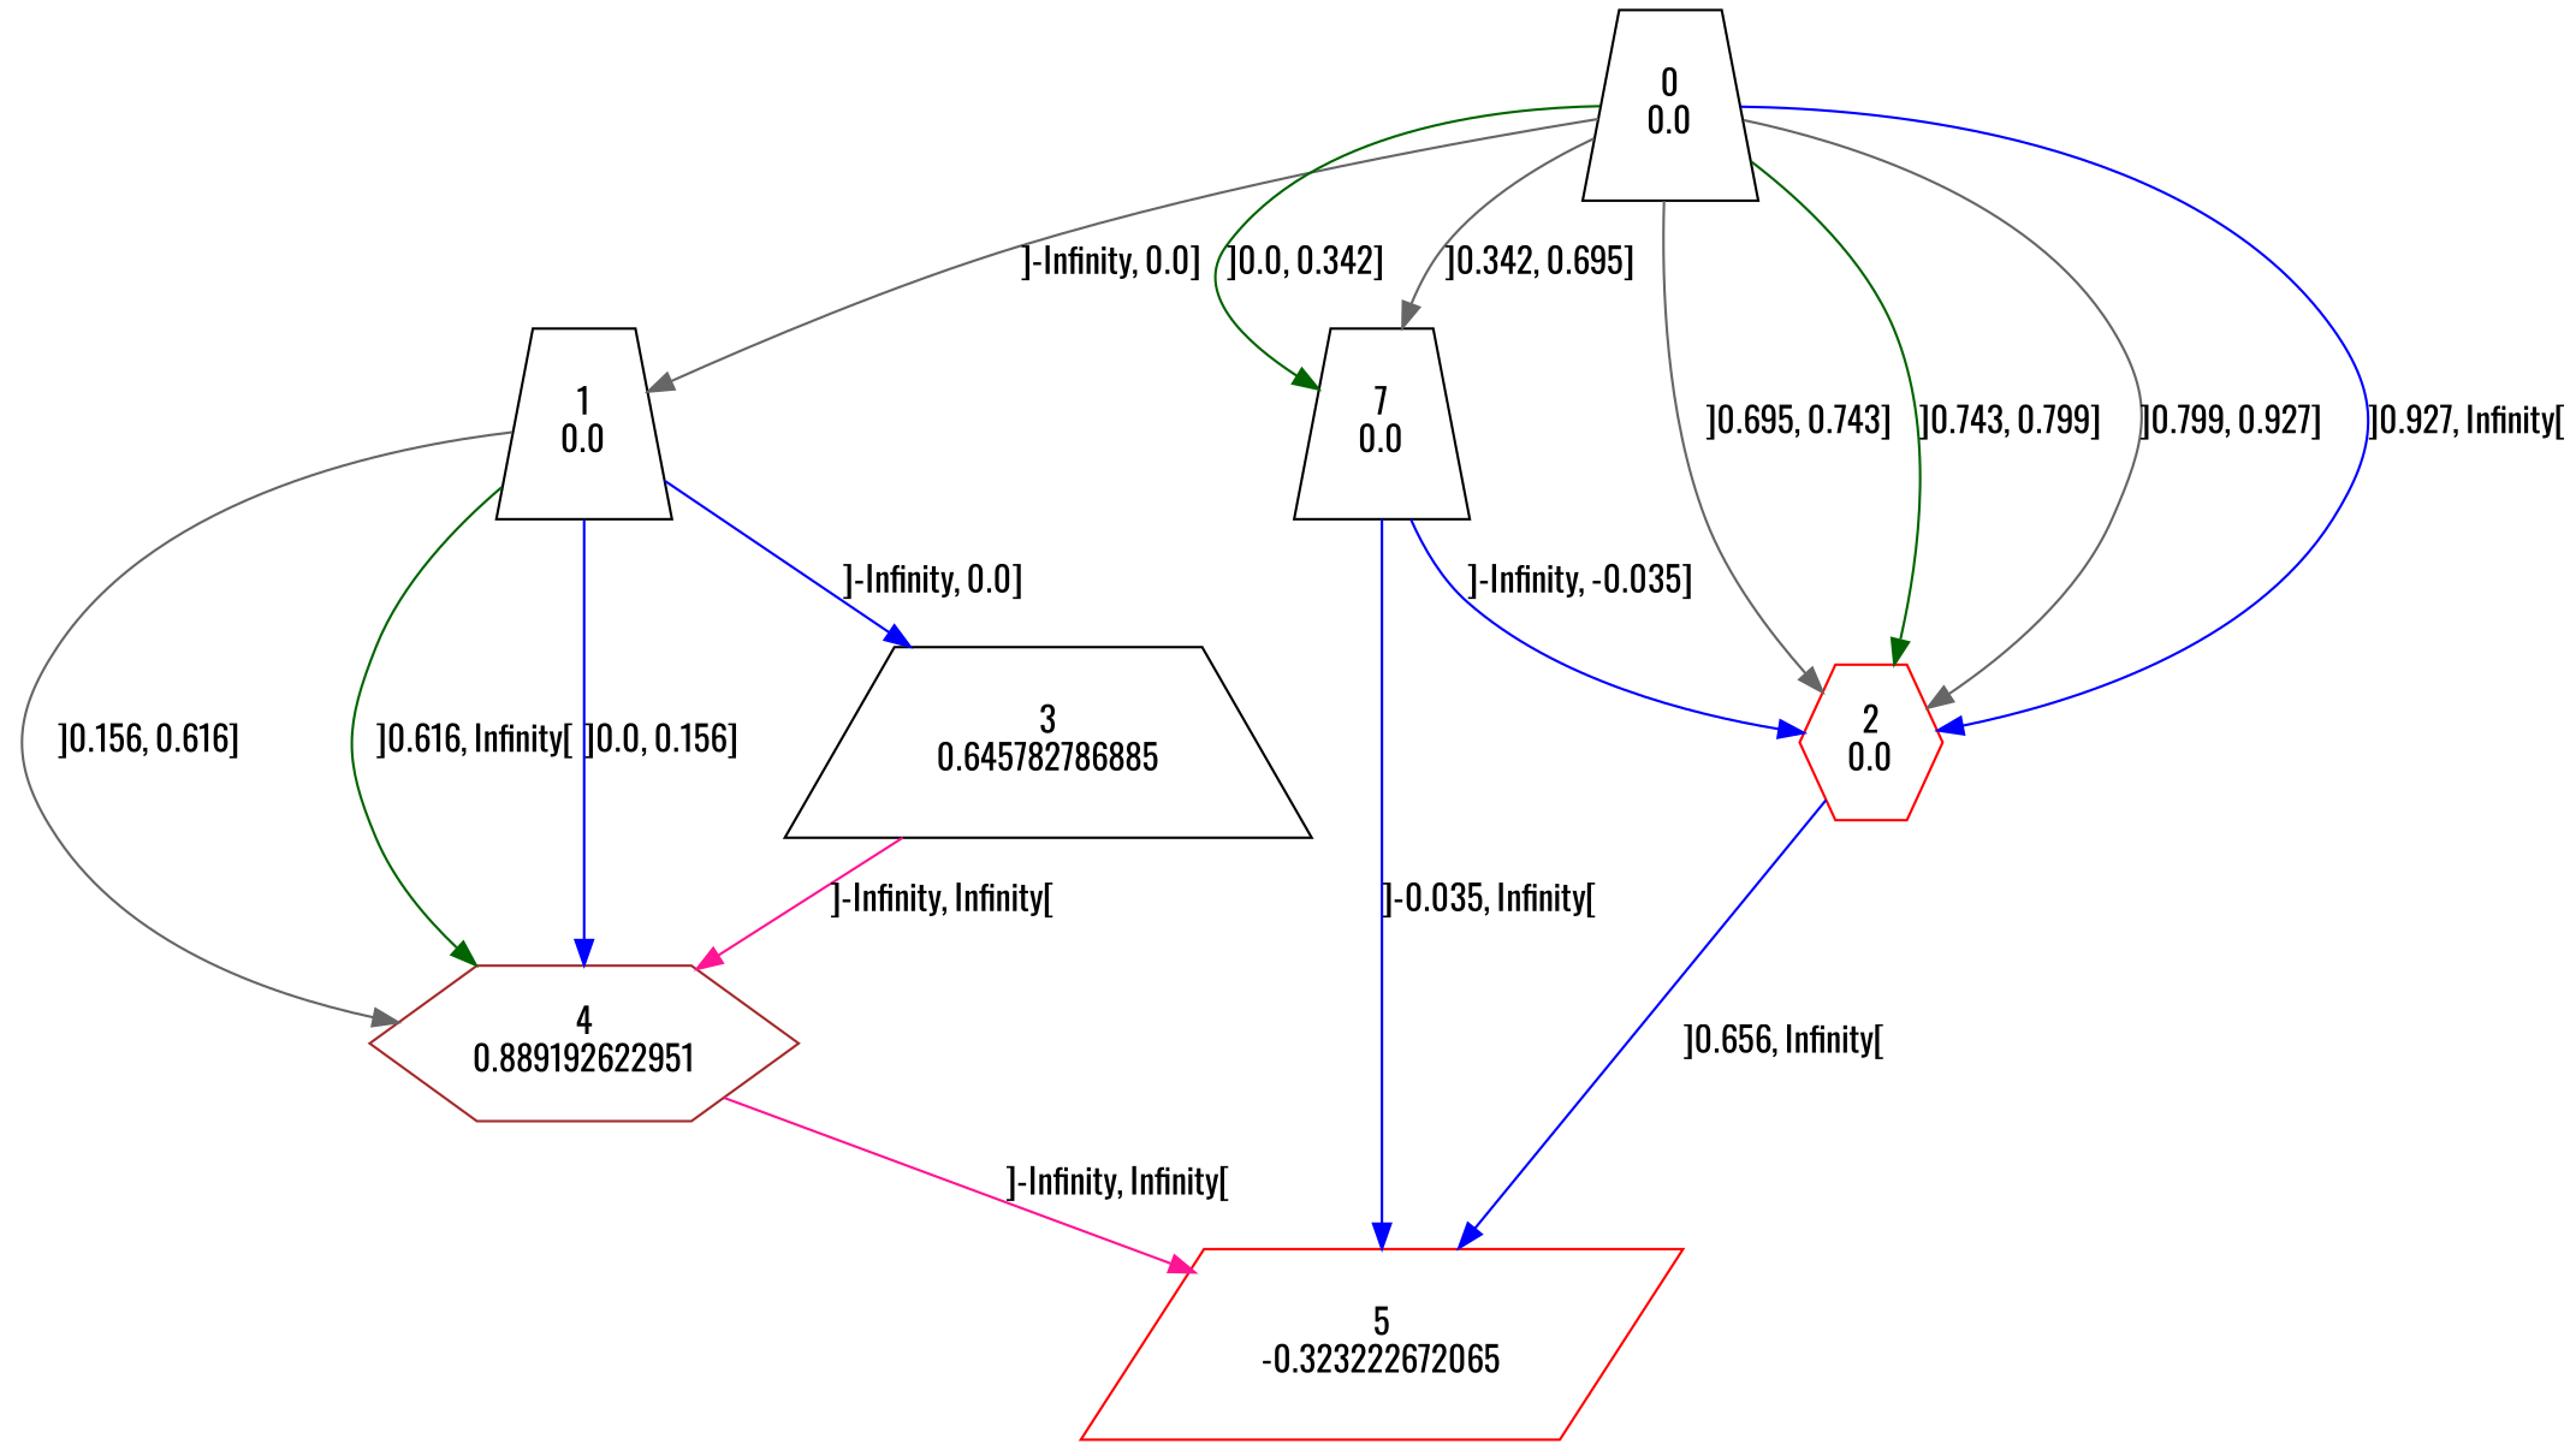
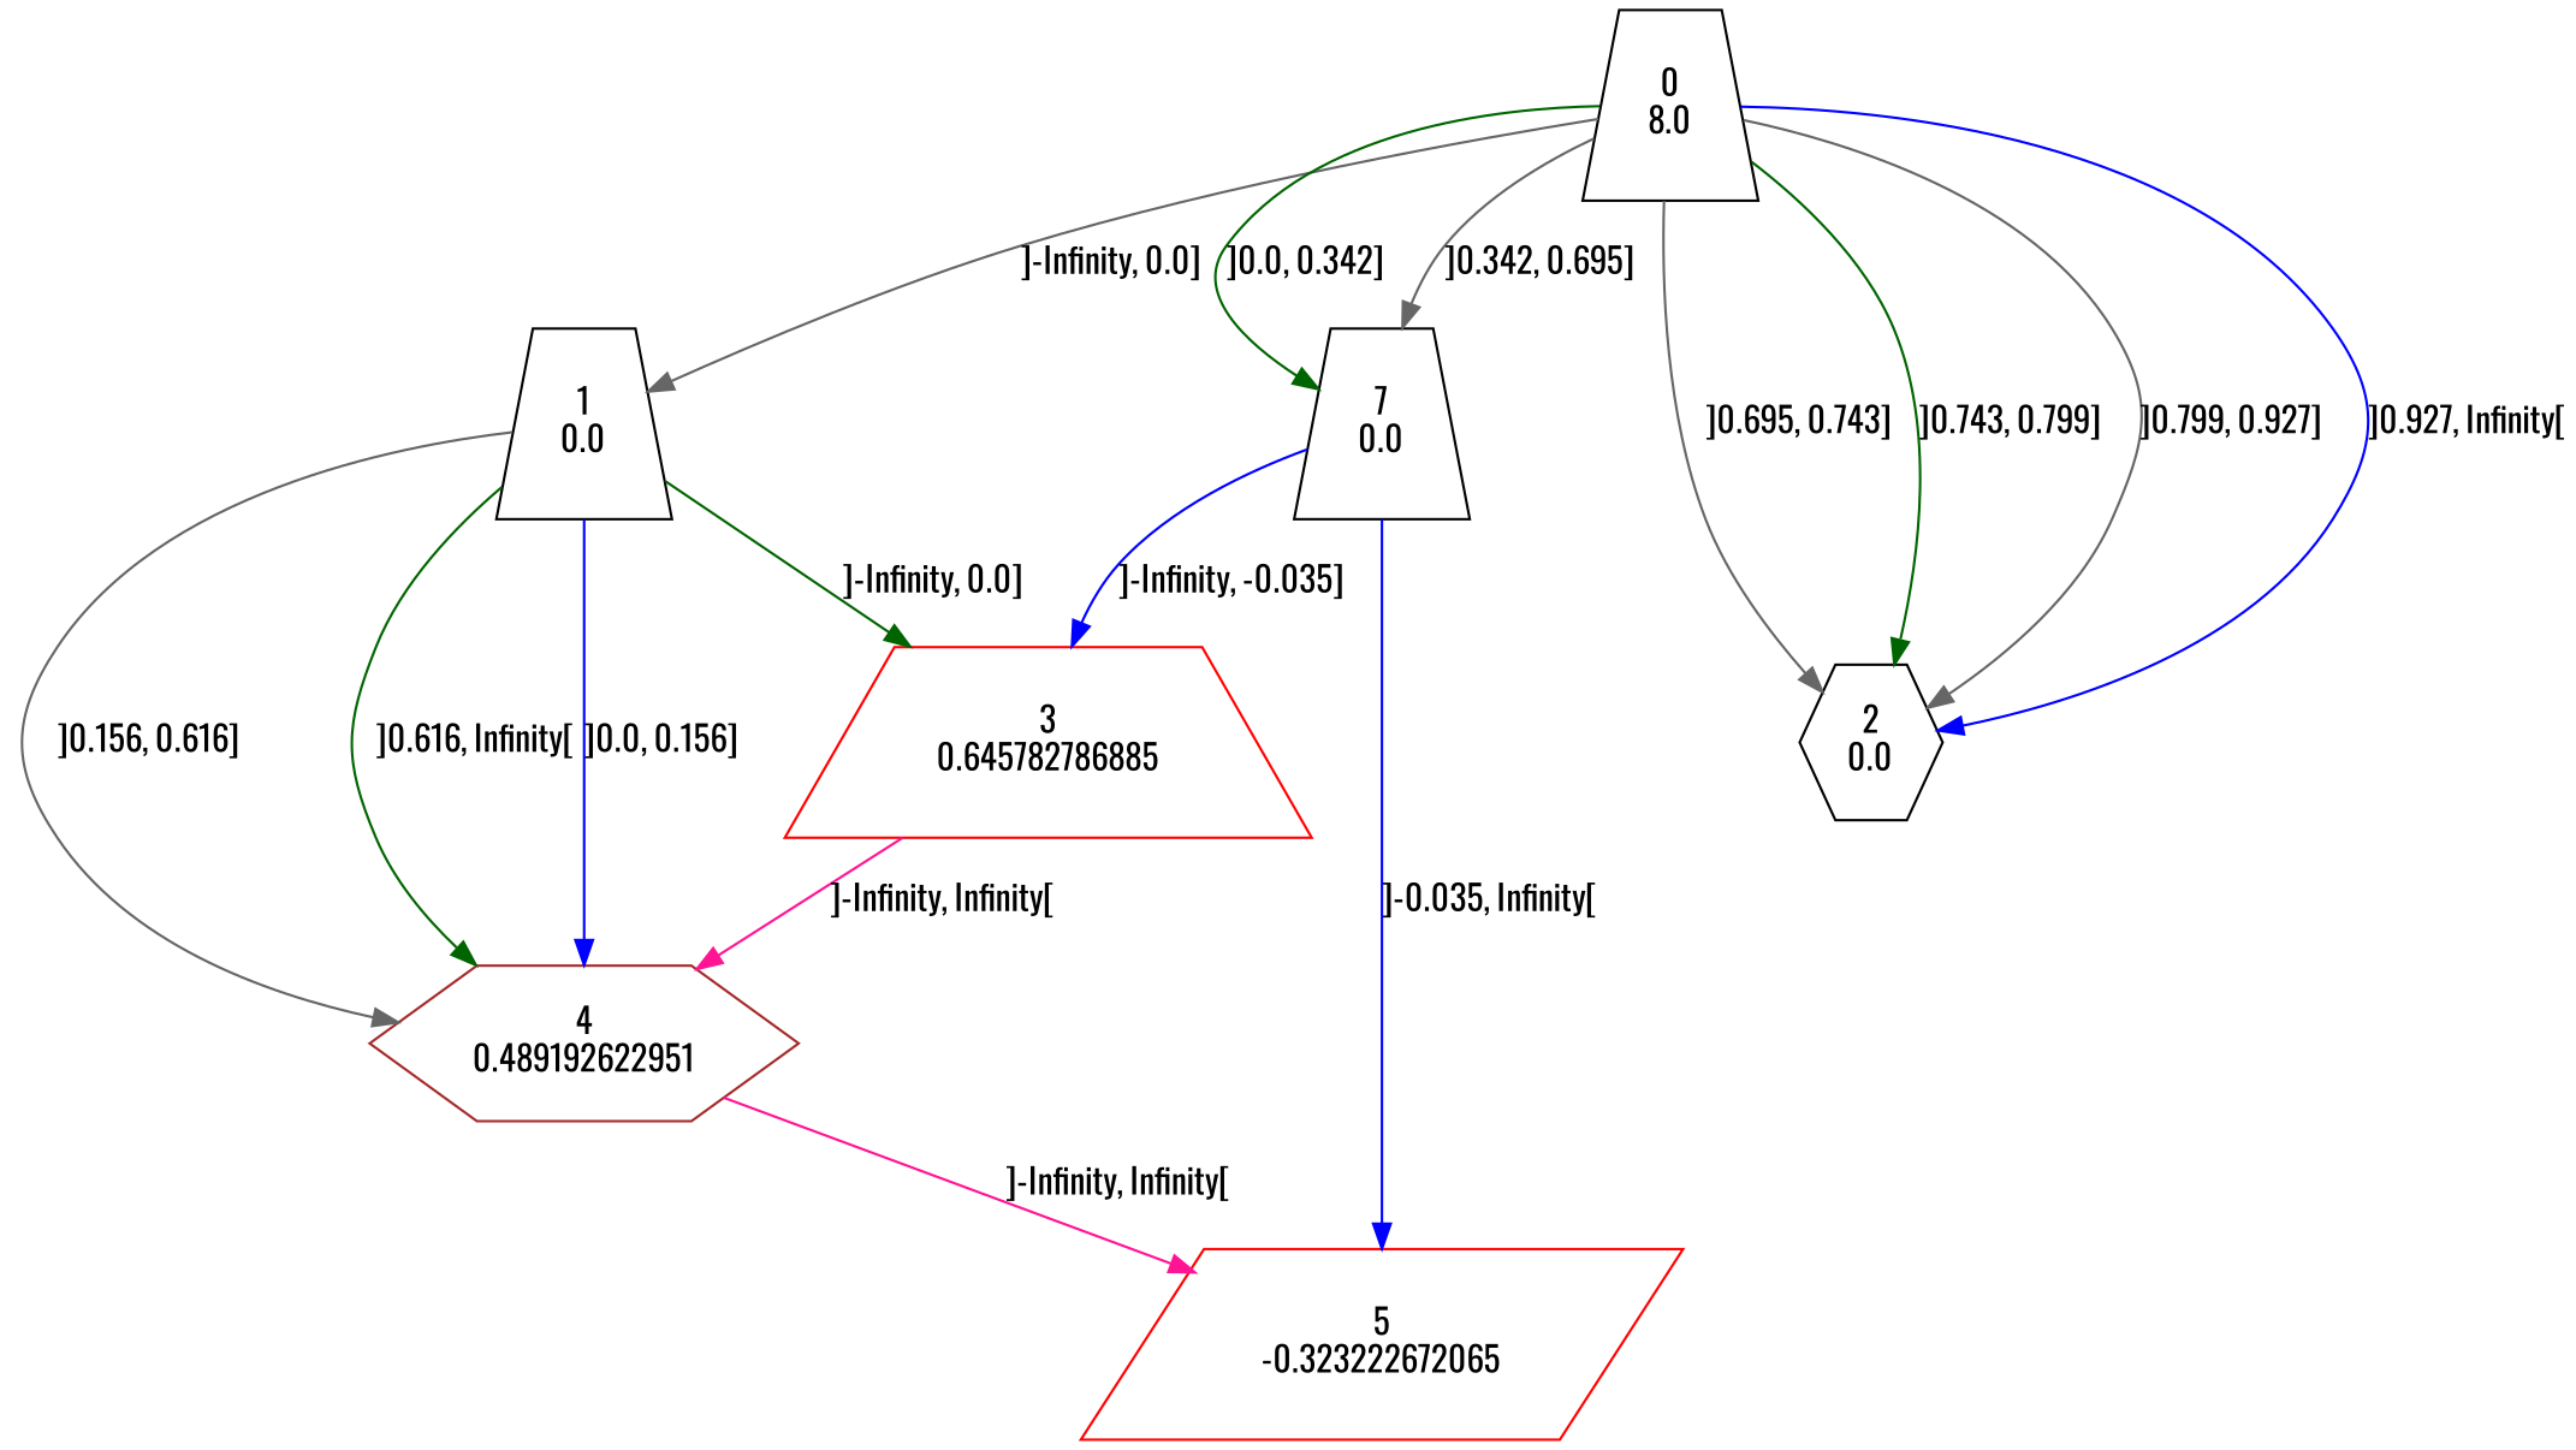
  digraph {
    fontname=Oswald
    node [color=black fontname=Oswald shape=trapezium]
    edge [color=blue fontname=Oswald]
-   n1 [label="0\n0.0"]
+   n1 [label="0\n8.0"]
    n2 [label="1\n0.0"]
    n3 [label="7\n0.0"]
-   n4 [color=red label="2\n0.0" shape=hexagon]
-   n5 [label="3\n0.645782786885"]
-   n6 [color=brown label="4\n0.889192622951" shape=hexagon]
+   n4 [label="2\n0.0" shape=hexagon]
+   n5 [color=red label="3\n0.645782786885"]
+   n6 [color=brown label="4\n0.489192622951" shape=hexagon]
    n7 [color=red label="5\n-0.323222672065" shape=parallelogram]
    n1 -> n2 [color=gray40 label="]-Infinity, 0.0]"]
    n1 -> n3 [color=darkgreen label="]0.0, 0.342]"]
    n1 -> n3 [color=gray40 label="]0.342, 0.695]"]
    n1 -> n4 [color=gray40 label="]0.695, 0.743]"]
    n1 -> n4 [color=darkgreen label="]0.743, 0.799]"]
    n1 -> n4 [color=gray40 label="]0.799, 0.927]"]
    n1 -> n4 [label="]0.927, Infinity["]
-   n2 -> n5 [label="]-Infinity, 0.0]"]
+   n2 -> n5 [color=darkgreen label="]-Infinity, 0.0]"]
    n2 -> n6 [label="]0.0, 0.156]"]
    n2 -> n6 [color=gray40 label="]0.156, 0.616]"]
    n2 -> n6 [color=darkgreen label="]0.616, Infinity["]
-   n3 -> n4 [label="]-Infinity, -0.035]"]
+   n3 -> n5 [label="]-Infinity, -0.035]"]
    n3 -> n7 [label="]-0.035, Infinity["]
-   n4 -> n7 [label="]0.656, Infinity["]
    n5 -> n6 [color=deeppink label="]-Infinity, Infinity["]
    n6 -> n7 [color=deeppink label="]-Infinity, Infinity["]
  }
